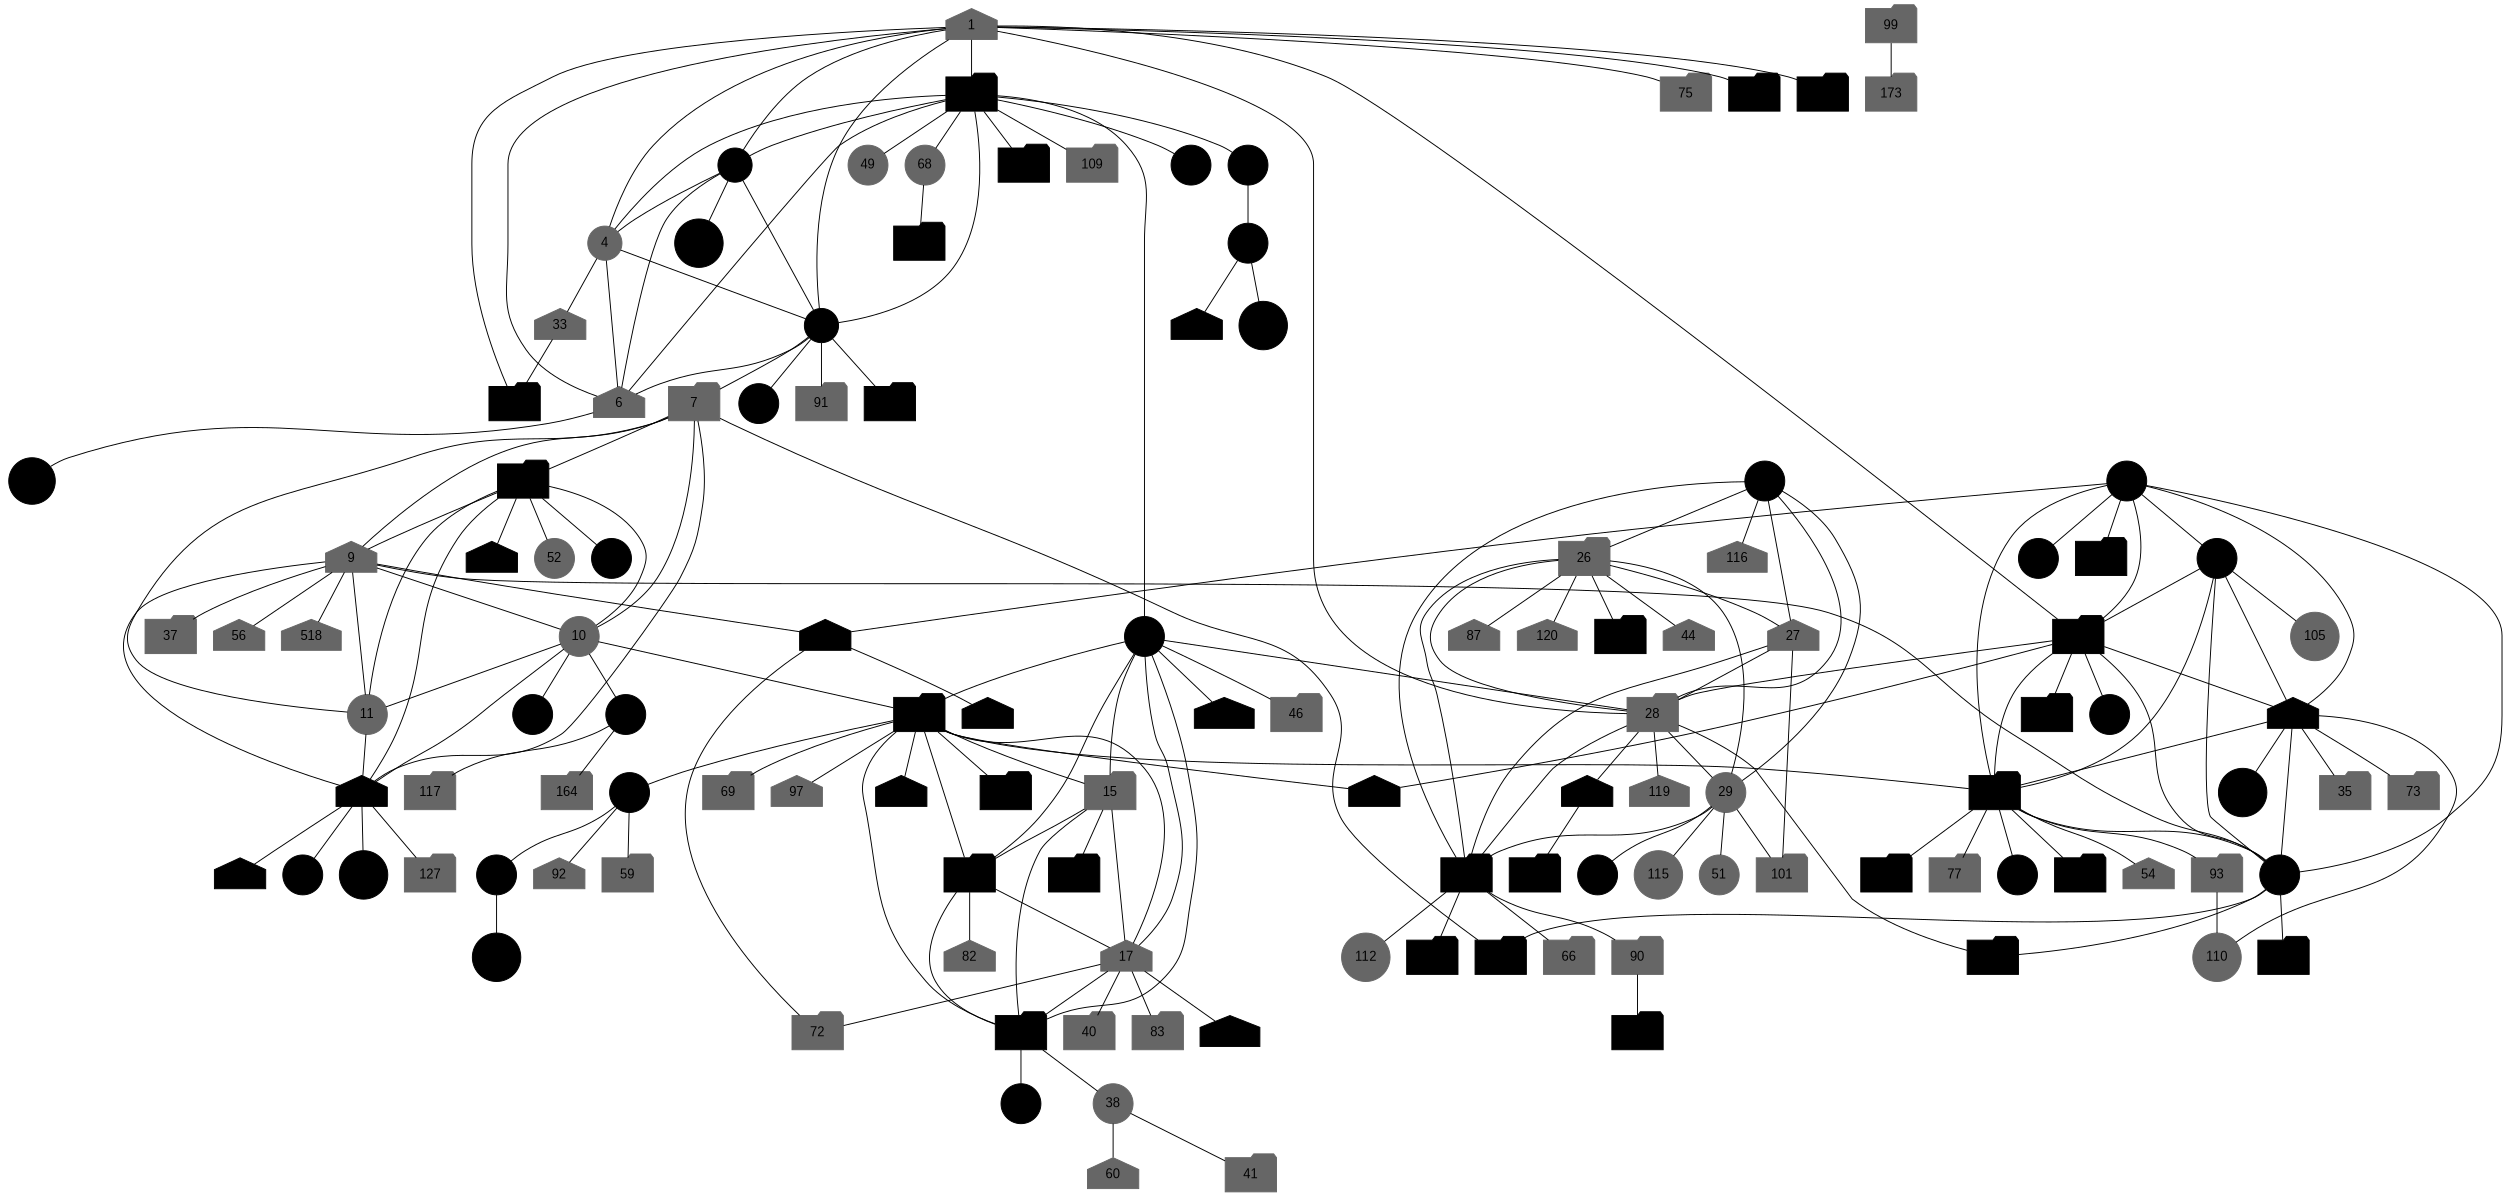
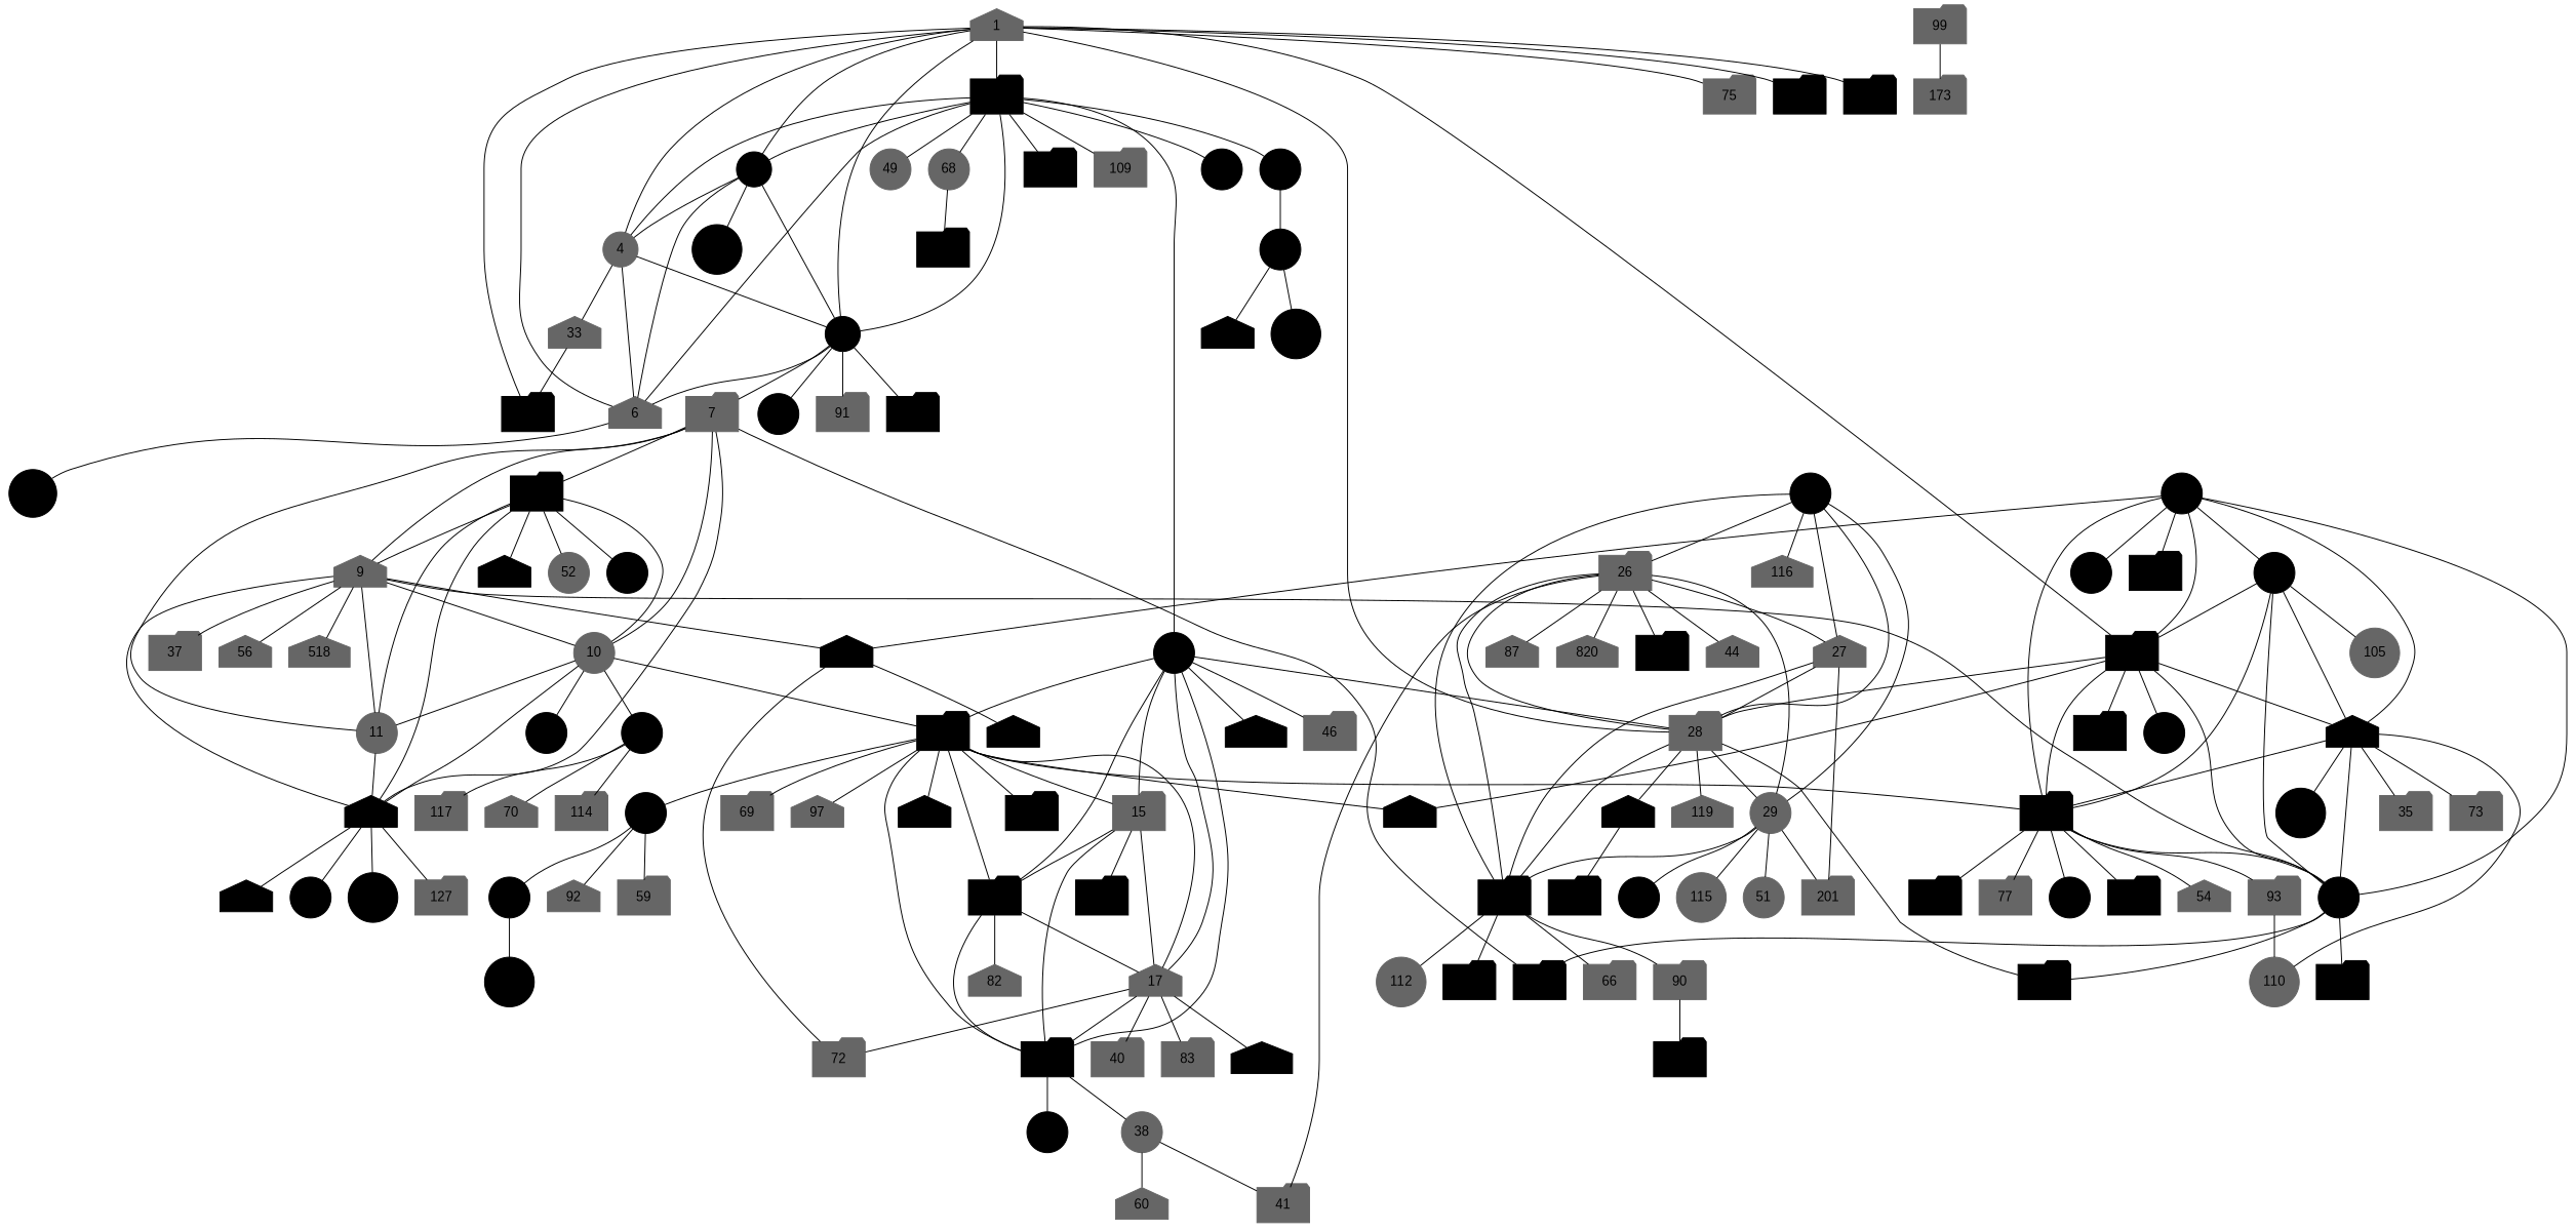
  graph {
    fontname="Liberation Sans"
    node [color=black fontname="Liberation Sans" shape=folder style=filled]
    edge [fontname="Liberation Sans"]
    1 [color=gray40 shape=house]
    2
    3 [shape=circle]
    4 [color=gray40 shape=circle]
    5 [shape=circle]
    6 [color=gray40 shape=house]
    21
    28 [color=gray40]
    58
    75 [color=gray40]
    79
    96
    13 [shape=circle]
    39 [shape=circle]
    49 [color=gray40 shape=circle]
    57 [shape=circle]
    64
    68 [color=gray40 shape=circle]
    109 [color=gray40]
    102 [shape=circle]
    33 [color=gray40 shape=house]
    7 [color=gray40]
    84 [shape=circle]
    91 [color=gray40]
    125
    111 [shape=circle]
    24 [shape=circle]
    23
    42 [shape=house]
    22 [shape=house]
    45
    48 [shape=circle]
    76
    29 [color=gray40 shape=circle]
    30
    86 [shape=house]
    119 [color=gray40 shape=house]
    46 [color=gray40]
    14
    15 [color=gray40]
    16
    17 [color=gray40 shape=house]
    18
    124 [shape=house]
    74 [shape=circle]
    113
    8
    9 [color=gray40 shape=house]
    10 [color=gray40 shape=circle]
    11 [color=gray40 shape=circle]
    12 [shape=house]
    94
    32 [shape=house]
    52 [color=gray40 shape=circle]
    78 [shape=circle]
    37 [color=gray40]
    47 [shape=house]
    56 [color=gray40 shape=house]
    n59 [color=gray40 label=518 shape=house]
    61 [shape=circle]
    95 [shape=circle]
    67 [shape=house]
    71 [shape=circle]
    104 [shape=circle]
    127 [color=gray40]
    26 [color=gray40]
    27 [color=gray40 shape=house]
    41 [color=gray40]
    43
    44 [color=gray40 shape=house]
    87 [color=gray40 shape=house]
-   120 [color=gray40 shape=house]
+   120 [color=gray40 shape=house label=820]
    65
    72 [color=gray40]
    85 [shape=house]
    36 [shape=circle]
    50 [shape=house]
    53
    69 [color=gray40]
    97 [color=gray40 shape=house]
-   114 [color=gray40 label=164]
+   70 [color=gray40 shape=house]
+   114 [color=gray40]
    117 [color=gray40]
    89
    82 [color=gray40 shape=house]
    40 [color=gray40]
    83 [color=gray40]
    107 [shape=house]
    38 [color=gray40 shape=circle]
    81 [shape=circle]
    34 [shape=circle]
    54 [color=gray40 shape=house]
    63
    77 [color=gray40]
    93 [color=gray40]
    126
    55 [shape=circle]
    59 [color=gray40]
    92 [color=gray40 shape=house]
    60 [color=gray40 shape=house]
    19 [shape=circle]
    20 [shape=circle]
    31 [shape=circle]
    88
    105 [color=gray40 shape=circle]
    35 [color=gray40]
    73 [color=gray40]
    110 [color=gray40 shape=circle]
    122 [shape=circle]
    25 [shape=circle]
    116 [color=gray40 shape=house]
-   101 [color=gray40]
+   101 [color=gray40 label=201]
    51 [color=gray40 shape=circle]
    80 [shape=circle]
    115 [color=gray40 shape=circle]
    62
    66 [color=gray40]
    90 [color=gray40]
    112 [color=gray40 shape=circle]
    121
    103
    108 [shape=circle]
    98 [shape=house]
    100 [shape=circle]
    99 [color=gray40]
    n126 [color=gray40 label=173]
    1 -- 2
    1 -- 3
    1 -- 4
    1 -- 5
    1 -- 6
    1 -- 21
    1 -- 28
    1 -- 58
    1 -- 75
    1 -- 79
    1 -- 96
    2 -- 3
    2 -- 4
    2 -- 5
    2 -- 6
    2 -- 13
    2 -- 39
    2 -- 49
    2 -- 57
    2 -- 64
    2 -- 68
    2 -- 109
    3 -- 4
    3 -- 5
    3 -- 6
    3 -- 102
    4 -- 5
    4 -- 6
    4 -- 33
    5 -- 6
    5 -- 7
    5 -- 84
    5 -- 91
    5 -- 125
    6 -- 111
    21 -- 28
    21 -- 24
    21 -- 23
    21 -- 42
    21 -- 22
    21 -- 45
    21 -- 48
    28 -- 76
    28 -- 29
    28 -- 30
    28 -- 86
    28 -- 119
    13 -- 28
    13 -- 46
    13 -- 14
    13 -- 15
    13 -- 16
    13 -- 17
    13 -- 18
    13 -- 124
    57 -- 74
    68 -- 113
    33 -- 58
    7 -- 8
    7 -- 9
    7 -- 10
    7 -- 11
    7 -- 12
    7 -- 94
    24 -- 76
    24 -- 94
    24 -- 65
    23 -- 24
    23 -- 34
    23 -- 54
    23 -- 63
    23 -- 77
    23 -- 93
    23 -- 126
    22 -- 24
    22 -- 23
    22 -- 35
    22 -- 73
    22 -- 110
    22 -- 122
    29 -- 30
    29 -- 101
    29 -- 51
    29 -- 80
    29 -- 115
    30 -- 62
    30 -- 66
    30 -- 90
    30 -- 112
    86 -- 121
    14 -- 23
    14 -- 42
    14 -- 15
    14 -- 16
    14 -- 17
    14 -- 18
    14 -- 36
    14 -- 50
    14 -- 53
    14 -- 69
    14 -- 97
    15 -- 16
    15 -- 17
    15 -- 18
    15 -- 89
    16 -- 17
    16 -- 18
    16 -- 82
    17 -- 18
    17 -- 72
    17 -- 40
    17 -- 83
    17 -- 107
    18 -- 38
    18 -- 81
    74 -- 98
    74 -- 100
    8 -- 9
    8 -- 10
    8 -- 11
    8 -- 12
    8 -- 32
    8 -- 52
    8 -- 78
    9 -- 24
    9 -- 10
    9 -- 11
    9 -- 12
    9 -- 37
    9 -- 47
    9 -- 56
    9 -- n59
    10 -- 14
    10 -- 11
    10 -- 12
    10 -- 61
    10 -- 95
    11 -- 12
    12 -- 67
    12 -- 71
    12 -- 104
    12 -- 127
    47 -- 72
    47 -- 85
+   61 -- 70
    61 -- 114
    61 -- 117
    26 -- 28
    26 -- 29
    26 -- 30
    26 -- 27
+   26 -- 41
    26 -- 43
    26 -- 44
    26 -- 87
    26 -- 120
    27 -- 28
    27 -- 30
    27 -- 101
    36 -- 55
    36 -- 59
    36 -- 92
    38 -- 41
    38 -- 60
    93 -- 110
    55 -- 108
    19 -- 21
    19 -- 24
    19 -- 23
    19 -- 22
    19 -- 47
    19 -- 20
    19 -- 31
    19 -- 88
    20 -- 21
    20 -- 24
    20 -- 23
    20 -- 22
    20 -- 105
    25 -- 28
    25 -- 29
    25 -- 30
    25 -- 26
    25 -- 27
    25 -- 116
    90 -- 103
    99 -- n126
  }
